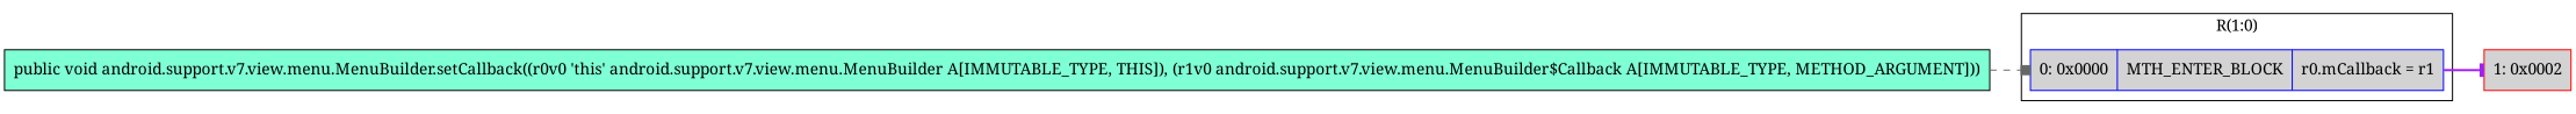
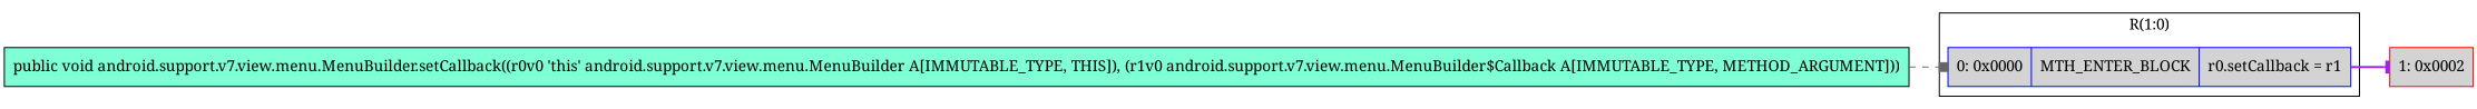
  digraph {
    rankdir=LR
    fontname="Noto Serif"
    node [shape=record style=filled fillcolor=lightgrey fontname="Noto Serif"]
    edge [fontname="Noto Serif"]
-   n1 [color=blue label="{0\:\ 0x0000|MTH_ENTER_BLOCK\l|r0.mCallback = r1\l}"]
+   n1 [color=blue label="{0\:\ 0x0000|MTH_ENTER_BLOCK\l|r0.setCallback = r1\l}"]
    n2 [color=red label="{1\:\ 0x0002}"]
    n3 [label="{public void android.support.v7.view.menu.MenuBuilder.setCallback((r0v0 'this' android.support.v7.view.menu.MenuBuilder A[IMMUTABLE_TYPE, THIS]), (r1v0 android.support.v7.view.menu.MenuBuilder$Callback A[IMMUTABLE_TYPE, METHOD_ARGUMENT])) }" fillcolor=aquamarine]
    subgraph cluster_1 {
      label="R(1:0)"
      n1
    }
    n1 -> n2 [color=purple style=bold arrowhead=tee]
    n3 -> n1 [color=gray40 style=dashed arrowhead=box]
  }
